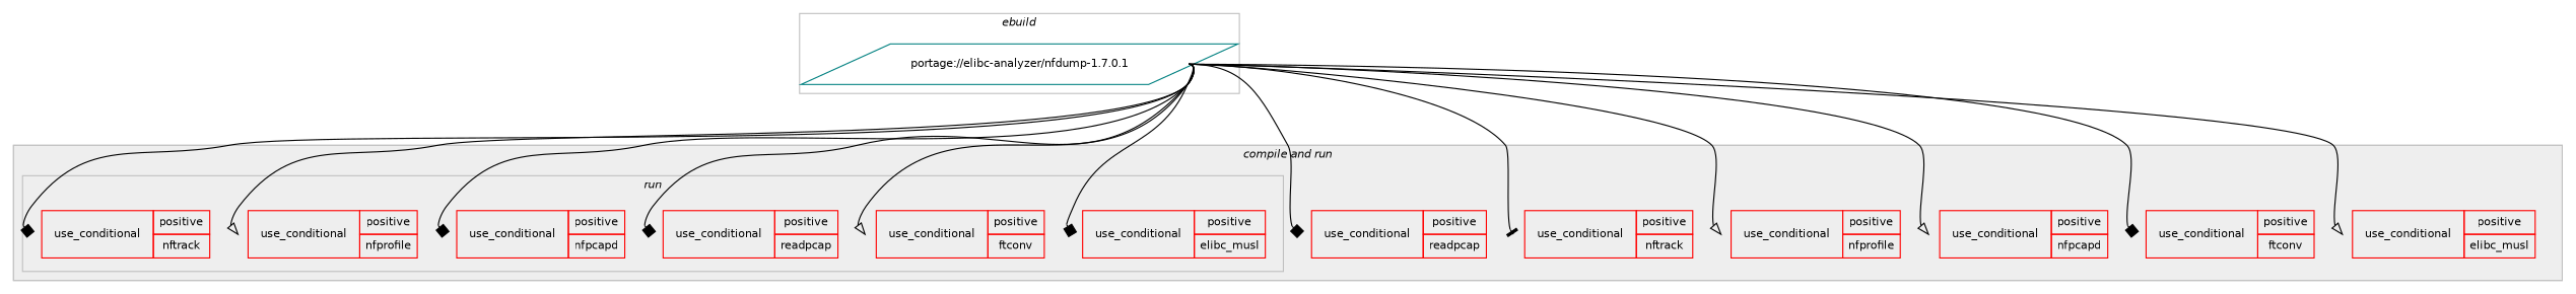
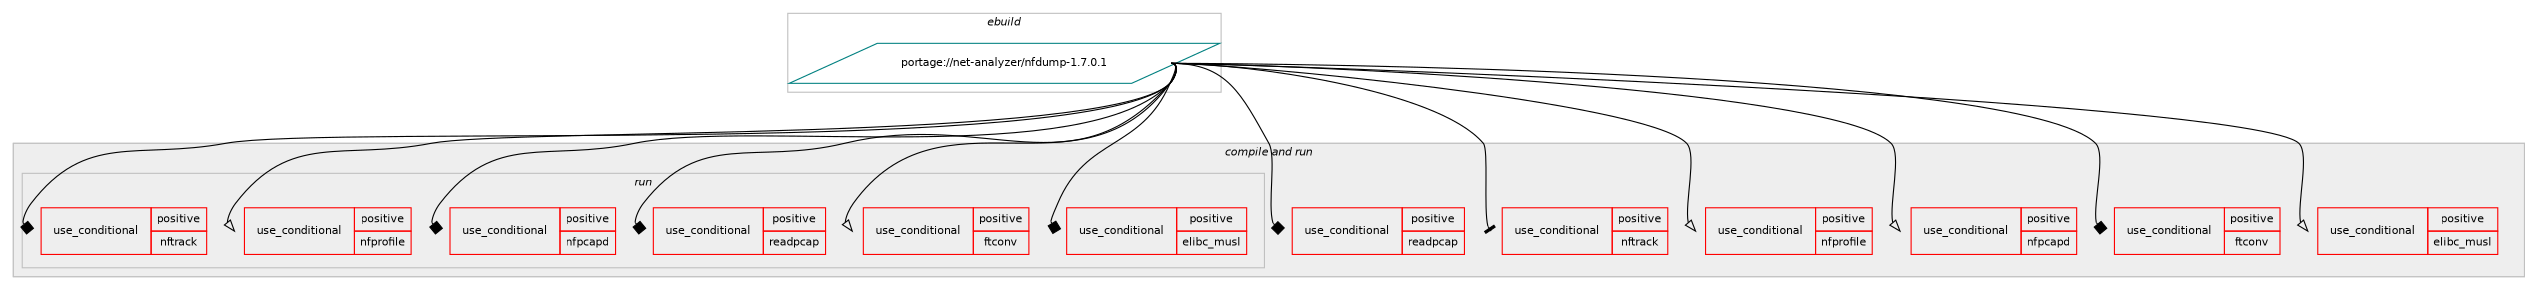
  digraph {
    compound=true
    concentrate=true
    fontname=Helvetica
    fontsize=10
    newrank=true
    rankdir=TB
    ranksep=1.5
    node [color=red fontname=Helvetica fontsize=10 shape=none]
    edge [arrowhead=box headport=w style=solid tailport=e weight=20]
-   n1 [color=teal label="portage://elibc-analyzer/nfdump-1.7.0.1" width=4 shape=parallelogram]
+   n1 [color=teal label="portage://net-analyzer/nfdump-1.7.0.1" width=4 shape=parallelogram]
    n2 [label=<<TABLE BORDER="0" CELLBORDER="1" CELLSPACING="0" CELLPADDING="4"><TR><TD ROWSPAN="3" CELLPADDING="10">use_conditional</TD></TR><TR><TD>positive</TD></TR><TR><TD>elibc_musl</TD></TR></TABLE>>]
    n3 [label=<<TABLE BORDER="0" CELLBORDER="1" CELLSPACING="0" CELLPADDING="4"><TR><TD ROWSPAN="3" CELLPADDING="10">use_conditional</TD></TR><TR><TD>positive</TD></TR><TR><TD>ftconv</TD></TR></TABLE>>]
    n4 [label=<<TABLE BORDER="0" CELLBORDER="1" CELLSPACING="0" CELLPADDING="4"><TR><TD ROWSPAN="3" CELLPADDING="10">use_conditional</TD></TR><TR><TD>positive</TD></TR><TR><TD>nfpcapd</TD></TR></TABLE>>]
    n5 [label=<<TABLE BORDER="0" CELLBORDER="1" CELLSPACING="0" CELLPADDING="4"><TR><TD ROWSPAN="3" CELLPADDING="10">use_conditional</TD></TR><TR><TD>positive</TD></TR><TR><TD>nfprofile</TD></TR></TABLE>>]
    n6 [label=<<TABLE BORDER="0" CELLBORDER="1" CELLSPACING="0" CELLPADDING="4"><TR><TD ROWSPAN="3" CELLPADDING="10">use_conditional</TD></TR><TR><TD>positive</TD></TR><TR><TD>nftrack</TD></TR></TABLE>>]
    n7 [label=<<TABLE BORDER="0" CELLBORDER="1" CELLSPACING="0" CELLPADDING="4"><TR><TD ROWSPAN="3" CELLPADDING="10">use_conditional</TD></TR><TR><TD>positive</TD></TR><TR><TD>readpcap</TD></TR></TABLE>>]
    n8 [label=<<TABLE BORDER="0" CELLBORDER="1" CELLSPACING="0" CELLPADDING="4"><TR><TD ROWSPAN="3" CELLPADDING="10">use_conditional</TD></TR><TR><TD>positive</TD></TR><TR><TD>elibc_musl</TD></TR></TABLE>>]
    n9 [label=<<TABLE BORDER="0" CELLBORDER="1" CELLSPACING="0" CELLPADDING="4"><TR><TD ROWSPAN="3" CELLPADDING="10">use_conditional</TD></TR><TR><TD>positive</TD></TR><TR><TD>ftconv</TD></TR></TABLE>>]
    n10 [label=<<TABLE BORDER="0" CELLBORDER="1" CELLSPACING="0" CELLPADDING="4"><TR><TD ROWSPAN="3" CELLPADDING="10">use_conditional</TD></TR><TR><TD>positive</TD></TR><TR><TD>readpcap</TD></TR></TABLE>>]
    n11 [label=<<TABLE BORDER="0" CELLBORDER="1" CELLSPACING="0" CELLPADDING="4"><TR><TD ROWSPAN="3" CELLPADDING="10">use_conditional</TD></TR><TR><TD>positive</TD></TR><TR><TD>nfpcapd</TD></TR></TABLE>>]
    n12 [label=<<TABLE BORDER="0" CELLBORDER="1" CELLSPACING="0" CELLPADDING="4"><TR><TD ROWSPAN="3" CELLPADDING="10">use_conditional</TD></TR><TR><TD>positive</TD></TR><TR><TD>nfprofile</TD></TR></TABLE>>]
    n13 [label=<<TABLE BORDER="0" CELLBORDER="1" CELLSPACING="0" CELLPADDING="4"><TR><TD ROWSPAN="3" CELLPADDING="10">use_conditional</TD></TR><TR><TD>positive</TD></TR><TR><TD>nftrack</TD></TR></TABLE>>]
    subgraph cluster_1 {
      color=gray
      label=<<i>ebuild</i>>
      rank=same
      n1
    }
    subgraph cluster_2 {
      color=gray
      label=<<i>dependencies</i>>
      subgraph cluster_3 {
        color=gray
        fillcolor="#eeeeee"
        label=<<i>compile</i>>
        style=filled
        subgraph sub_4 {
          color=gray
          fillcolor="#eeeeee"
          label=<<i>compile</i>>
          style=filled
          n2
        }
        subgraph sub_5 {
          color=gray
          fillcolor="#eeeeee"
          label=<<i>compile</i>>
          style=filled
          n3
        }
        subgraph sub_6 {
          color=gray
          fillcolor="#eeeeee"
          label=<<i>compile</i>>
          style=filled
          n4
        }
        subgraph sub_7 {
          color=gray
          fillcolor="#eeeeee"
          label=<<i>compile</i>>
          style=filled
          n5
        }
        subgraph sub_8 {
          color=gray
          fillcolor="#eeeeee"
          label=<<i>compile</i>>
          style=filled
          n6
        }
        subgraph sub_9 {
          color=gray
          fillcolor="#eeeeee"
          label=<<i>compile</i>>
          style=filled
          n7
        }
      }
      subgraph cluster_10 {
        color=gray
        fillcolor="#eeeeee"
        label=<<i>compile and run</i>>
        style=filled
      }
      subgraph cluster_11 {
        color=gray
        fillcolor="#eeeeee"
        label=<<i>run</i>>
        style=filled
        subgraph sub_12 {
          color=gray
          fillcolor="#eeeeee"
          label=<<i>run</i>>
          style=filled
          n8
        }
        subgraph sub_13 {
          color=gray
          fillcolor="#eeeeee"
          label=<<i>run</i>>
          style=filled
          n9
        }
        subgraph sub_14 {
          color=gray
          fillcolor="#eeeeee"
          label=<<i>run</i>>
          style=filled
          n10
        }
        subgraph sub_15 {
          color=gray
          fillcolor="#eeeeee"
          label=<<i>run</i>>
          style=filled
          n11
        }
        subgraph sub_16 {
          color=gray
          fillcolor="#eeeeee"
          label=<<i>run</i>>
          style=filled
          n12
        }
        subgraph sub_17 {
          color=gray
          fillcolor="#eeeeee"
          label=<<i>run</i>>
          style=filled
          n13
        }
      }
    }
    subgraph cluster_18 {
      color=gray
      label=<<i>candidates</i>>
      rank=same
    }
    n1 -> n2 [arrowhead=onormal]
    n1 -> n3
    n1 -> n4 [arrowhead=onormal]
    n1 -> n5 [arrowhead=onormal]
    n1 -> n6 [arrowhead=tee]
    n1 -> n7
    n1 -> n8
    n1 -> n9 [arrowhead=onormal]
    n1 -> n10
    n1 -> n11
    n1 -> n12 [arrowhead=onormal]
    n1 -> n13
  }
